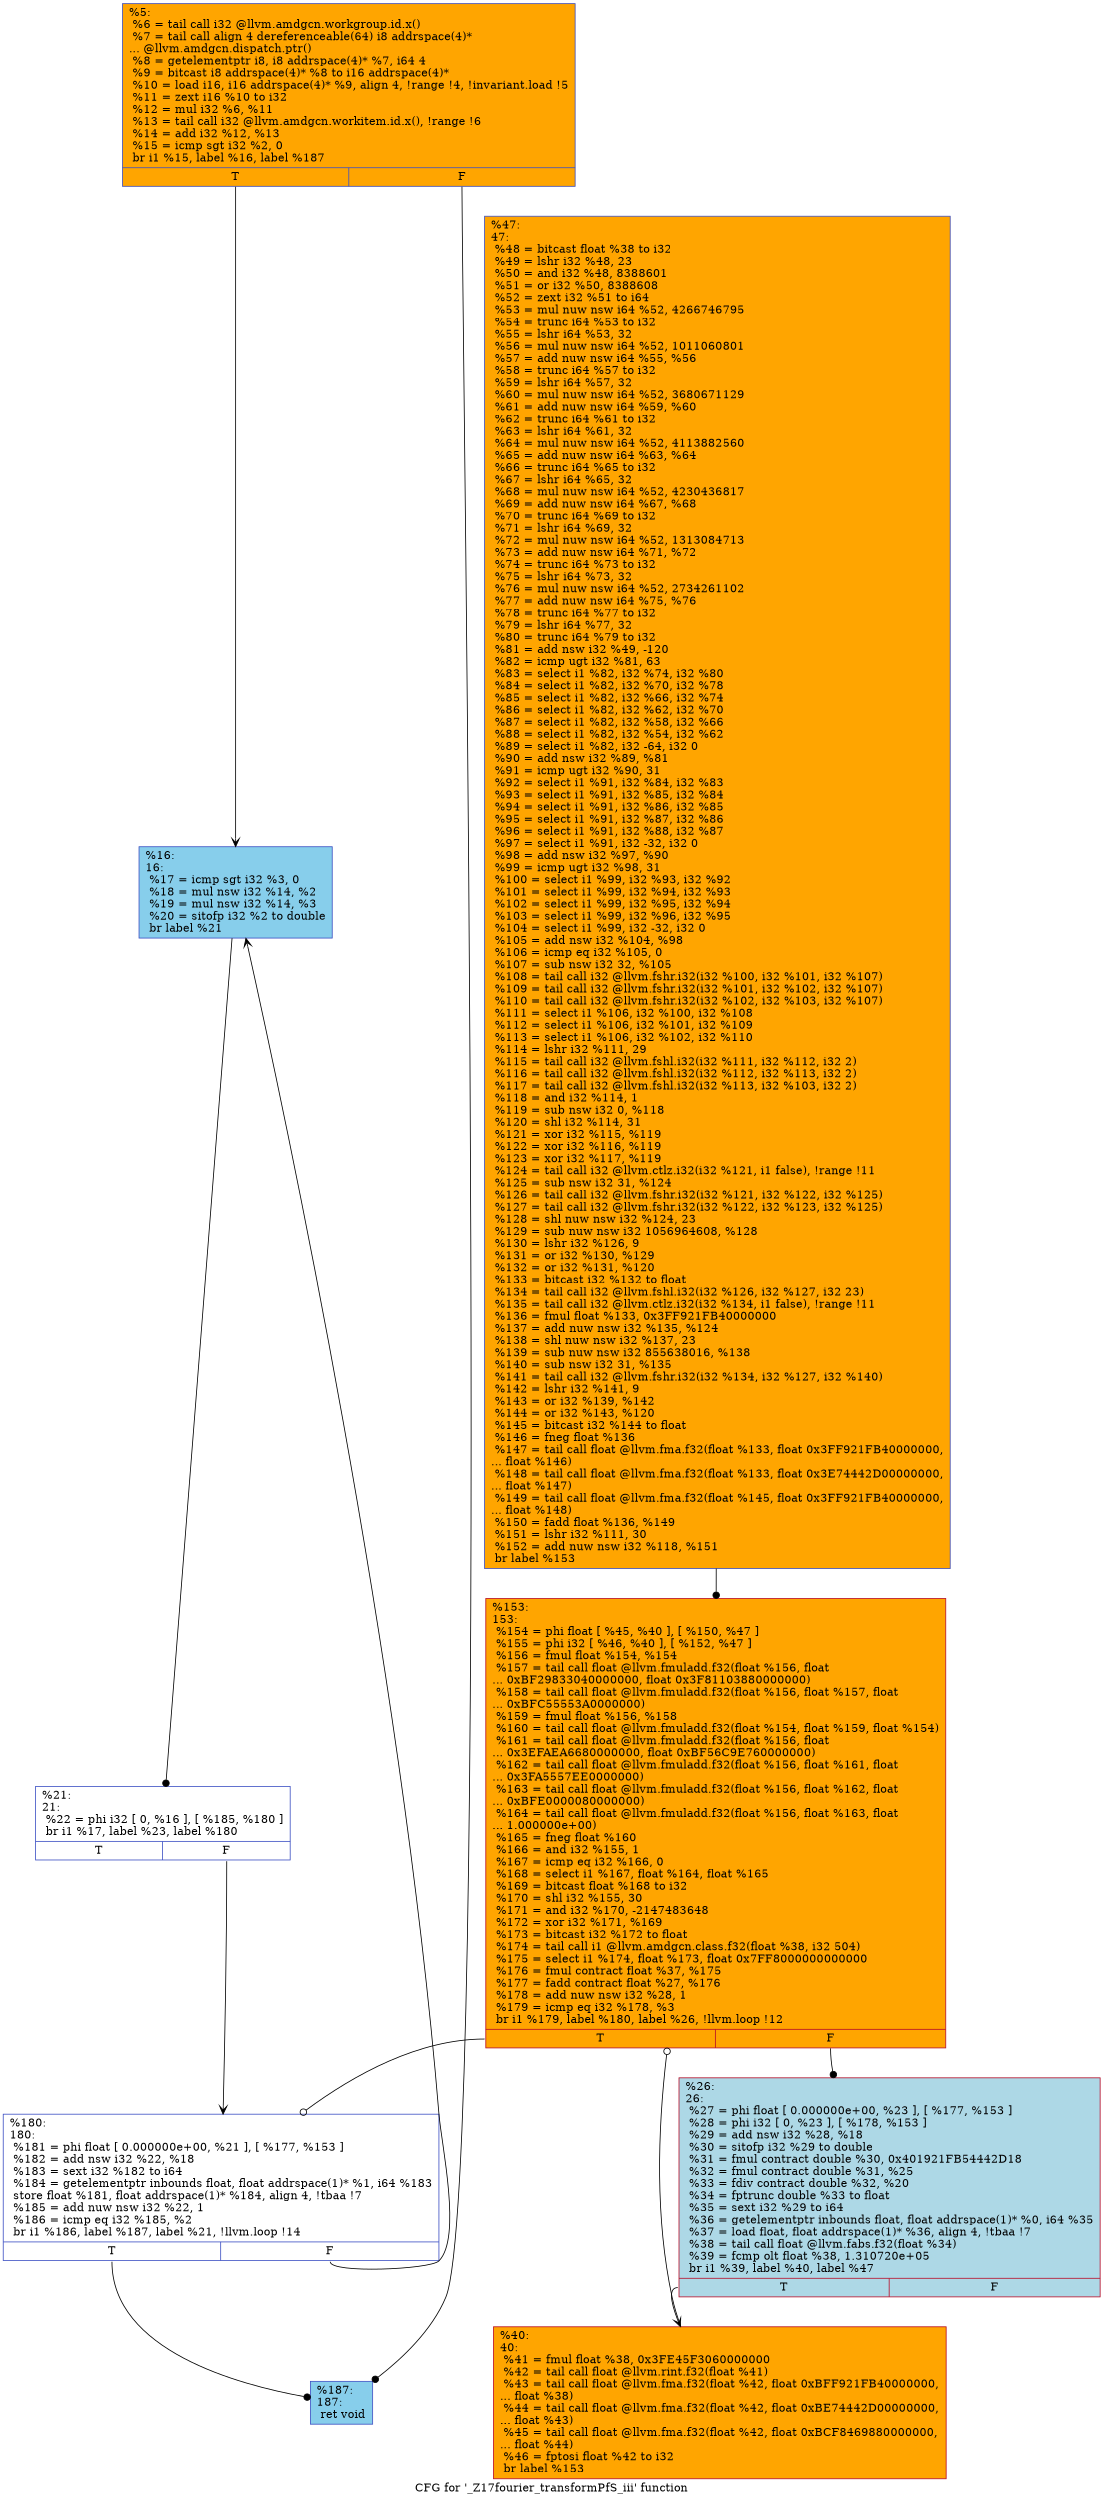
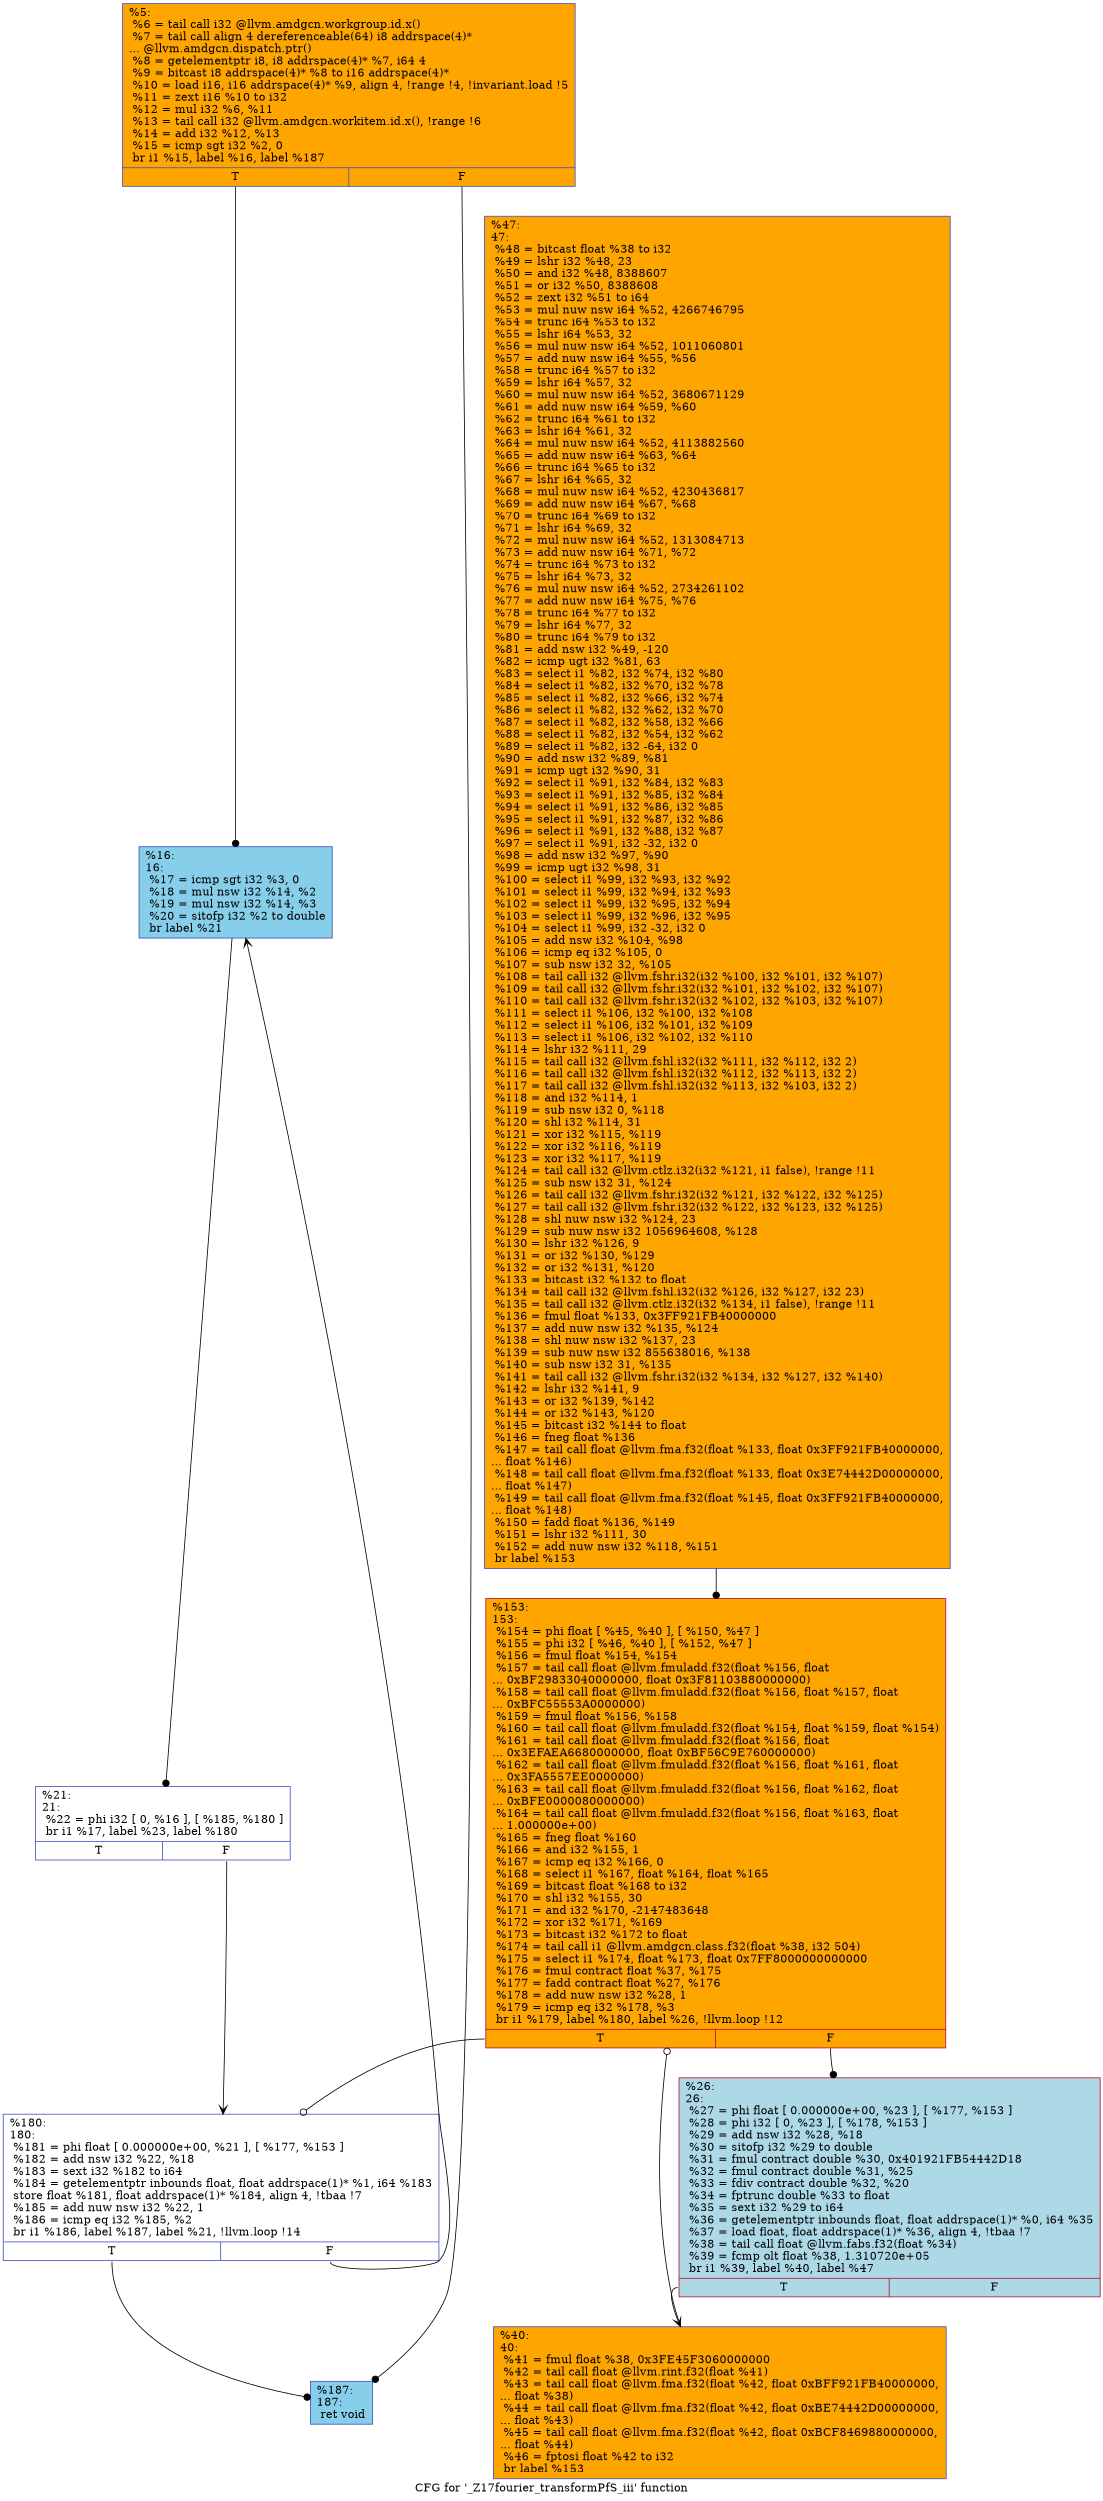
  digraph {
    label="CFG for '_Z17fourier_transformPfS_iii' function"
    node [color="#3d50c3ff" fillcolor=orange shape=record style=filled]
    edge [arrowhead=dot tailport=s0]
    n1 [label="{%5:\l  %6 = tail call i32 @llvm.amdgcn.workgroup.id.x()\l  %7 = tail call align 4 dereferenceable(64) i8 addrspace(4)*\l... @llvm.amdgcn.dispatch.ptr()\l  %8 = getelementptr i8, i8 addrspace(4)* %7, i64 4\l  %9 = bitcast i8 addrspace(4)* %8 to i16 addrspace(4)*\l  %10 = load i16, i16 addrspace(4)* %9, align 4, !range !4, !invariant.load !5\l  %11 = zext i16 %10 to i32\l  %12 = mul i32 %6, %11\l  %13 = tail call i32 @llvm.amdgcn.workitem.id.x(), !range !6\l  %14 = add i32 %12, %13\l  %15 = icmp sgt i32 %2, 0\l  br i1 %15, label %16, label %187\l|{<s0>T|<s1>F}}"]
    n2 [fillcolor=skyblue label="{%16:\l16:                                               \l  %17 = icmp sgt i32 %3, 0\l  %18 = mul nsw i32 %14, %2\l  %19 = mul nsw i32 %14, %3\l  %20 = sitofp i32 %2 to double\l  br label %21\l}"]
    n3 [fillcolor=skyblue label="{%187:\l187:                                              \l  ret void\l}"]
    n4 [fillcolor=white label="{%21:\l21:                                               \l  %22 = phi i32 [ 0, %16 ], [ %185, %180 ]\l  br i1 %17, label %23, label %180\l|{<s0>T|<s1>F}}"]
    n5 [fillcolor=white label="{%180:\l180:                                              \l  %181 = phi float [ 0.000000e+00, %21 ], [ %177, %153 ]\l  %182 = add nsw i32 %22, %18\l  %183 = sext i32 %182 to i64\l  %184 = getelementptr inbounds float, float addrspace(1)* %1, i64 %183\l  store float %181, float addrspace(1)* %184, align 4, !tbaa !7\l  %185 = add nuw nsw i32 %22, 1\l  %186 = icmp eq i32 %185, %2\l  br i1 %186, label %187, label %21, !llvm.loop !14\l|{<s0>T|<s1>F}}"]
    n6 [color="#b70d28ff" fillcolor=lightblue label="{%26:\l26:                                               \l  %27 = phi float [ 0.000000e+00, %23 ], [ %177, %153 ]\l  %28 = phi i32 [ 0, %23 ], [ %178, %153 ]\l  %29 = add nsw i32 %28, %18\l  %30 = sitofp i32 %29 to double\l  %31 = fmul contract double %30, 0x401921FB54442D18\l  %32 = fmul contract double %31, %25\l  %33 = fdiv contract double %32, %20\l  %34 = fptrunc double %33 to float\l  %35 = sext i32 %29 to i64\l  %36 = getelementptr inbounds float, float addrspace(1)* %0, i64 %35\l  %37 = load float, float addrspace(1)* %36, align 4, !tbaa !7\l  %38 = tail call float @llvm.fabs.f32(float %34)\l  %39 = fcmp olt float %38, 1.310720e+05\l  br i1 %39, label %40, label %47\l|{<s0>T|<s1>F}}"]
-   n7 [color="#b70d28ff" label="{%40:\l40:                                               \l  %41 = fmul float %38, 0x3FE45F3060000000\l  %42 = tail call float @llvm.rint.f32(float %41)\l  %43 = tail call float @llvm.fma.f32(float %42, float 0xBFF921FB40000000,\l... float %38)\l  %44 = tail call float @llvm.fma.f32(float %42, float 0xBE74442D00000000,\l... float %43)\l  %45 = tail call float @llvm.fma.f32(float %42, float 0xBCF8469880000000,\l... float %44)\l  %46 = fptosi float %42 to i32\l  br label %153\l}"]
+   n7 [label="{%40:\l40:                                               \l  %41 = fmul float %38, 0x3FE45F3060000000\l  %42 = tail call float @llvm.rint.f32(float %41)\l  %43 = tail call float @llvm.fma.f32(float %42, float 0xBFF921FB40000000,\l... float %38)\l  %44 = tail call float @llvm.fma.f32(float %42, float 0xBE74442D00000000,\l... float %43)\l  %45 = tail call float @llvm.fma.f32(float %42, float 0xBCF8469880000000,\l... float %44)\l  %46 = fptosi float %42 to i32\l  br label %153\l}"]
    n8 [color="#b70d28ff" label="{%153:\l153:                                              \l  %154 = phi float [ %45, %40 ], [ %150, %47 ]\l  %155 = phi i32 [ %46, %40 ], [ %152, %47 ]\l  %156 = fmul float %154, %154\l  %157 = tail call float @llvm.fmuladd.f32(float %156, float\l... 0xBF29833040000000, float 0x3F81103880000000)\l  %158 = tail call float @llvm.fmuladd.f32(float %156, float %157, float\l... 0xBFC55553A0000000)\l  %159 = fmul float %156, %158\l  %160 = tail call float @llvm.fmuladd.f32(float %154, float %159, float %154)\l  %161 = tail call float @llvm.fmuladd.f32(float %156, float\l... 0x3EFAEA6680000000, float 0xBF56C9E760000000)\l  %162 = tail call float @llvm.fmuladd.f32(float %156, float %161, float\l... 0x3FA5557EE0000000)\l  %163 = tail call float @llvm.fmuladd.f32(float %156, float %162, float\l... 0xBFE0000080000000)\l  %164 = tail call float @llvm.fmuladd.f32(float %156, float %163, float\l... 1.000000e+00)\l  %165 = fneg float %160\l  %166 = and i32 %155, 1\l  %167 = icmp eq i32 %166, 0\l  %168 = select i1 %167, float %164, float %165\l  %169 = bitcast float %168 to i32\l  %170 = shl i32 %155, 30\l  %171 = and i32 %170, -2147483648\l  %172 = xor i32 %171, %169\l  %173 = bitcast i32 %172 to float\l  %174 = tail call i1 @llvm.amdgcn.class.f32(float %38, i32 504)\l  %175 = select i1 %174, float %173, float 0x7FF8000000000000\l  %176 = fmul contract float %37, %175\l  %177 = fadd contract float %27, %176\l  %178 = add nuw nsw i32 %28, 1\l  %179 = icmp eq i32 %178, %3\l  br i1 %179, label %180, label %26, !llvm.loop !12\l|{<s0>T|<s1>F}}"]
-   n9 [label="{%47:\l47:                                               \l  %48 = bitcast float %38 to i32\l  %49 = lshr i32 %48, 23\l  %50 = and i32 %48, 8388601\l  %51 = or i32 %50, 8388608\l  %52 = zext i32 %51 to i64\l  %53 = mul nuw nsw i64 %52, 4266746795\l  %54 = trunc i64 %53 to i32\l  %55 = lshr i64 %53, 32\l  %56 = mul nuw nsw i64 %52, 1011060801\l  %57 = add nuw nsw i64 %55, %56\l  %58 = trunc i64 %57 to i32\l  %59 = lshr i64 %57, 32\l  %60 = mul nuw nsw i64 %52, 3680671129\l  %61 = add nuw nsw i64 %59, %60\l  %62 = trunc i64 %61 to i32\l  %63 = lshr i64 %61, 32\l  %64 = mul nuw nsw i64 %52, 4113882560\l  %65 = add nuw nsw i64 %63, %64\l  %66 = trunc i64 %65 to i32\l  %67 = lshr i64 %65, 32\l  %68 = mul nuw nsw i64 %52, 4230436817\l  %69 = add nuw nsw i64 %67, %68\l  %70 = trunc i64 %69 to i32\l  %71 = lshr i64 %69, 32\l  %72 = mul nuw nsw i64 %52, 1313084713\l  %73 = add nuw nsw i64 %71, %72\l  %74 = trunc i64 %73 to i32\l  %75 = lshr i64 %73, 32\l  %76 = mul nuw nsw i64 %52, 2734261102\l  %77 = add nuw nsw i64 %75, %76\l  %78 = trunc i64 %77 to i32\l  %79 = lshr i64 %77, 32\l  %80 = trunc i64 %79 to i32\l  %81 = add nsw i32 %49, -120\l  %82 = icmp ugt i32 %81, 63\l  %83 = select i1 %82, i32 %74, i32 %80\l  %84 = select i1 %82, i32 %70, i32 %78\l  %85 = select i1 %82, i32 %66, i32 %74\l  %86 = select i1 %82, i32 %62, i32 %70\l  %87 = select i1 %82, i32 %58, i32 %66\l  %88 = select i1 %82, i32 %54, i32 %62\l  %89 = select i1 %82, i32 -64, i32 0\l  %90 = add nsw i32 %89, %81\l  %91 = icmp ugt i32 %90, 31\l  %92 = select i1 %91, i32 %84, i32 %83\l  %93 = select i1 %91, i32 %85, i32 %84\l  %94 = select i1 %91, i32 %86, i32 %85\l  %95 = select i1 %91, i32 %87, i32 %86\l  %96 = select i1 %91, i32 %88, i32 %87\l  %97 = select i1 %91, i32 -32, i32 0\l  %98 = add nsw i32 %97, %90\l  %99 = icmp ugt i32 %98, 31\l  %100 = select i1 %99, i32 %93, i32 %92\l  %101 = select i1 %99, i32 %94, i32 %93\l  %102 = select i1 %99, i32 %95, i32 %94\l  %103 = select i1 %99, i32 %96, i32 %95\l  %104 = select i1 %99, i32 -32, i32 0\l  %105 = add nsw i32 %104, %98\l  %106 = icmp eq i32 %105, 0\l  %107 = sub nsw i32 32, %105\l  %108 = tail call i32 @llvm.fshr.i32(i32 %100, i32 %101, i32 %107)\l  %109 = tail call i32 @llvm.fshr.i32(i32 %101, i32 %102, i32 %107)\l  %110 = tail call i32 @llvm.fshr.i32(i32 %102, i32 %103, i32 %107)\l  %111 = select i1 %106, i32 %100, i32 %108\l  %112 = select i1 %106, i32 %101, i32 %109\l  %113 = select i1 %106, i32 %102, i32 %110\l  %114 = lshr i32 %111, 29\l  %115 = tail call i32 @llvm.fshl.i32(i32 %111, i32 %112, i32 2)\l  %116 = tail call i32 @llvm.fshl.i32(i32 %112, i32 %113, i32 2)\l  %117 = tail call i32 @llvm.fshl.i32(i32 %113, i32 %103, i32 2)\l  %118 = and i32 %114, 1\l  %119 = sub nsw i32 0, %118\l  %120 = shl i32 %114, 31\l  %121 = xor i32 %115, %119\l  %122 = xor i32 %116, %119\l  %123 = xor i32 %117, %119\l  %124 = tail call i32 @llvm.ctlz.i32(i32 %121, i1 false), !range !11\l  %125 = sub nsw i32 31, %124\l  %126 = tail call i32 @llvm.fshr.i32(i32 %121, i32 %122, i32 %125)\l  %127 = tail call i32 @llvm.fshr.i32(i32 %122, i32 %123, i32 %125)\l  %128 = shl nuw nsw i32 %124, 23\l  %129 = sub nuw nsw i32 1056964608, %128\l  %130 = lshr i32 %126, 9\l  %131 = or i32 %130, %129\l  %132 = or i32 %131, %120\l  %133 = bitcast i32 %132 to float\l  %134 = tail call i32 @llvm.fshl.i32(i32 %126, i32 %127, i32 23)\l  %135 = tail call i32 @llvm.ctlz.i32(i32 %134, i1 false), !range !11\l  %136 = fmul float %133, 0x3FF921FB40000000\l  %137 = add nuw nsw i32 %135, %124\l  %138 = shl nuw nsw i32 %137, 23\l  %139 = sub nuw nsw i32 855638016, %138\l  %140 = sub nsw i32 31, %135\l  %141 = tail call i32 @llvm.fshr.i32(i32 %134, i32 %127, i32 %140)\l  %142 = lshr i32 %141, 9\l  %143 = or i32 %139, %142\l  %144 = or i32 %143, %120\l  %145 = bitcast i32 %144 to float\l  %146 = fneg float %136\l  %147 = tail call float @llvm.fma.f32(float %133, float 0x3FF921FB40000000,\l... float %146)\l  %148 = tail call float @llvm.fma.f32(float %133, float 0x3E74442D00000000,\l... float %147)\l  %149 = tail call float @llvm.fma.f32(float %145, float 0x3FF921FB40000000,\l... float %148)\l  %150 = fadd float %136, %149\l  %151 = lshr i32 %111, 30\l  %152 = add nuw nsw i32 %118, %151\l  br label %153\l}"]
-   n1 -> n2 [arrowhead=vee]
+   n9 [label="{%47:\l47:                                               \l  %48 = bitcast float %38 to i32\l  %49 = lshr i32 %48, 23\l  %50 = and i32 %48, 8388607\l  %51 = or i32 %50, 8388608\l  %52 = zext i32 %51 to i64\l  %53 = mul nuw nsw i64 %52, 4266746795\l  %54 = trunc i64 %53 to i32\l  %55 = lshr i64 %53, 32\l  %56 = mul nuw nsw i64 %52, 1011060801\l  %57 = add nuw nsw i64 %55, %56\l  %58 = trunc i64 %57 to i32\l  %59 = lshr i64 %57, 32\l  %60 = mul nuw nsw i64 %52, 3680671129\l  %61 = add nuw nsw i64 %59, %60\l  %62 = trunc i64 %61 to i32\l  %63 = lshr i64 %61, 32\l  %64 = mul nuw nsw i64 %52, 4113882560\l  %65 = add nuw nsw i64 %63, %64\l  %66 = trunc i64 %65 to i32\l  %67 = lshr i64 %65, 32\l  %68 = mul nuw nsw i64 %52, 4230436817\l  %69 = add nuw nsw i64 %67, %68\l  %70 = trunc i64 %69 to i32\l  %71 = lshr i64 %69, 32\l  %72 = mul nuw nsw i64 %52, 1313084713\l  %73 = add nuw nsw i64 %71, %72\l  %74 = trunc i64 %73 to i32\l  %75 = lshr i64 %73, 32\l  %76 = mul nuw nsw i64 %52, 2734261102\l  %77 = add nuw nsw i64 %75, %76\l  %78 = trunc i64 %77 to i32\l  %79 = lshr i64 %77, 32\l  %80 = trunc i64 %79 to i32\l  %81 = add nsw i32 %49, -120\l  %82 = icmp ugt i32 %81, 63\l  %83 = select i1 %82, i32 %74, i32 %80\l  %84 = select i1 %82, i32 %70, i32 %78\l  %85 = select i1 %82, i32 %66, i32 %74\l  %86 = select i1 %82, i32 %62, i32 %70\l  %87 = select i1 %82, i32 %58, i32 %66\l  %88 = select i1 %82, i32 %54, i32 %62\l  %89 = select i1 %82, i32 -64, i32 0\l  %90 = add nsw i32 %89, %81\l  %91 = icmp ugt i32 %90, 31\l  %92 = select i1 %91, i32 %84, i32 %83\l  %93 = select i1 %91, i32 %85, i32 %84\l  %94 = select i1 %91, i32 %86, i32 %85\l  %95 = select i1 %91, i32 %87, i32 %86\l  %96 = select i1 %91, i32 %88, i32 %87\l  %97 = select i1 %91, i32 -32, i32 0\l  %98 = add nsw i32 %97, %90\l  %99 = icmp ugt i32 %98, 31\l  %100 = select i1 %99, i32 %93, i32 %92\l  %101 = select i1 %99, i32 %94, i32 %93\l  %102 = select i1 %99, i32 %95, i32 %94\l  %103 = select i1 %99, i32 %96, i32 %95\l  %104 = select i1 %99, i32 -32, i32 0\l  %105 = add nsw i32 %104, %98\l  %106 = icmp eq i32 %105, 0\l  %107 = sub nsw i32 32, %105\l  %108 = tail call i32 @llvm.fshr.i32(i32 %100, i32 %101, i32 %107)\l  %109 = tail call i32 @llvm.fshr.i32(i32 %101, i32 %102, i32 %107)\l  %110 = tail call i32 @llvm.fshr.i32(i32 %102, i32 %103, i32 %107)\l  %111 = select i1 %106, i32 %100, i32 %108\l  %112 = select i1 %106, i32 %101, i32 %109\l  %113 = select i1 %106, i32 %102, i32 %110\l  %114 = lshr i32 %111, 29\l  %115 = tail call i32 @llvm.fshl.i32(i32 %111, i32 %112, i32 2)\l  %116 = tail call i32 @llvm.fshl.i32(i32 %112, i32 %113, i32 2)\l  %117 = tail call i32 @llvm.fshl.i32(i32 %113, i32 %103, i32 2)\l  %118 = and i32 %114, 1\l  %119 = sub nsw i32 0, %118\l  %120 = shl i32 %114, 31\l  %121 = xor i32 %115, %119\l  %122 = xor i32 %116, %119\l  %123 = xor i32 %117, %119\l  %124 = tail call i32 @llvm.ctlz.i32(i32 %121, i1 false), !range !11\l  %125 = sub nsw i32 31, %124\l  %126 = tail call i32 @llvm.fshr.i32(i32 %121, i32 %122, i32 %125)\l  %127 = tail call i32 @llvm.fshr.i32(i32 %122, i32 %123, i32 %125)\l  %128 = shl nuw nsw i32 %124, 23\l  %129 = sub nuw nsw i32 1056964608, %128\l  %130 = lshr i32 %126, 9\l  %131 = or i32 %130, %129\l  %132 = or i32 %131, %120\l  %133 = bitcast i32 %132 to float\l  %134 = tail call i32 @llvm.fshl.i32(i32 %126, i32 %127, i32 23)\l  %135 = tail call i32 @llvm.ctlz.i32(i32 %134, i1 false), !range !11\l  %136 = fmul float %133, 0x3FF921FB40000000\l  %137 = add nuw nsw i32 %135, %124\l  %138 = shl nuw nsw i32 %137, 23\l  %139 = sub nuw nsw i32 855638016, %138\l  %140 = sub nsw i32 31, %135\l  %141 = tail call i32 @llvm.fshr.i32(i32 %134, i32 %127, i32 %140)\l  %142 = lshr i32 %141, 9\l  %143 = or i32 %139, %142\l  %144 = or i32 %143, %120\l  %145 = bitcast i32 %144 to float\l  %146 = fneg float %136\l  %147 = tail call float @llvm.fma.f32(float %133, float 0x3FF921FB40000000,\l... float %146)\l  %148 = tail call float @llvm.fma.f32(float %133, float 0x3E74442D00000000,\l... float %147)\l  %149 = tail call float @llvm.fma.f32(float %145, float 0x3FF921FB40000000,\l... float %148)\l  %150 = fadd float %136, %149\l  %151 = lshr i32 %111, 30\l  %152 = add nuw nsw i32 %118, %151\l  br label %153\l}"]
+   n1 -> n2
    n1 -> n3 [tailport=s1]
    n2 -> n4
    n4 -> n5 [arrowhead=vee tailport=s1]
    n5 -> n2 [arrowhead=vee tailport=s1]
    n5 -> n3
    n6 -> n7 [arrowhead=vee]
    n7 -> n8 [arrowhead=odot]
    n8 -> n5 [arrowhead=odot]
    n8 -> n6 [tailport=s1]
    n9 -> n8
  }
